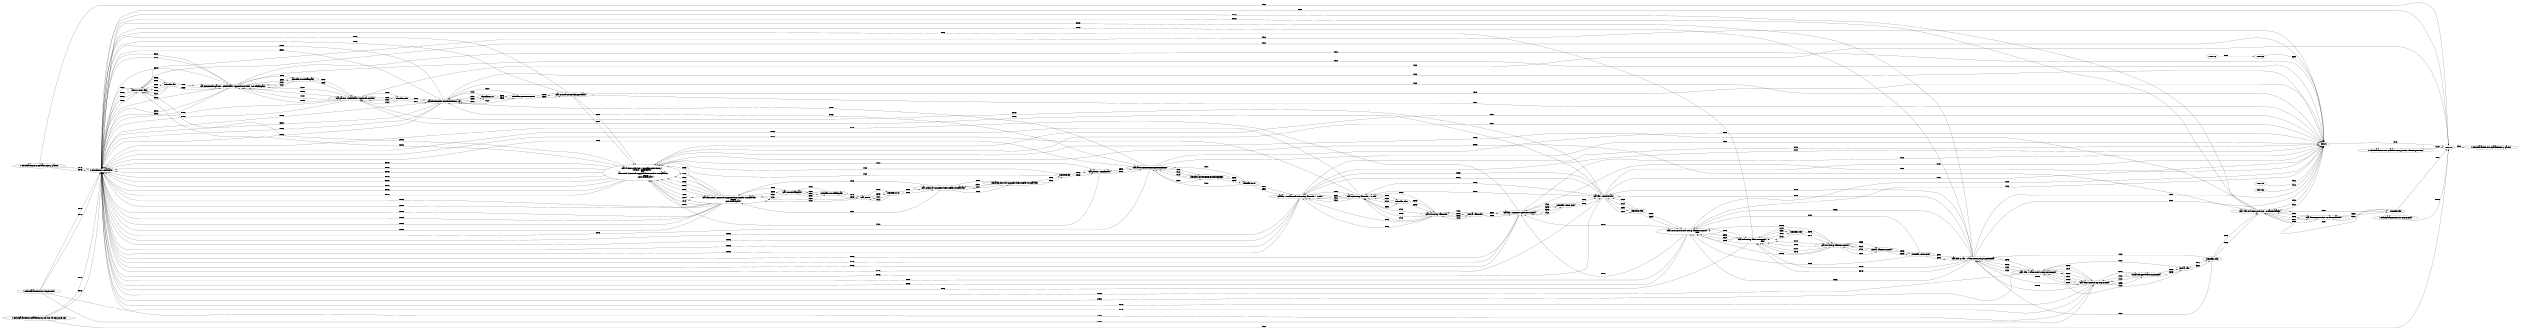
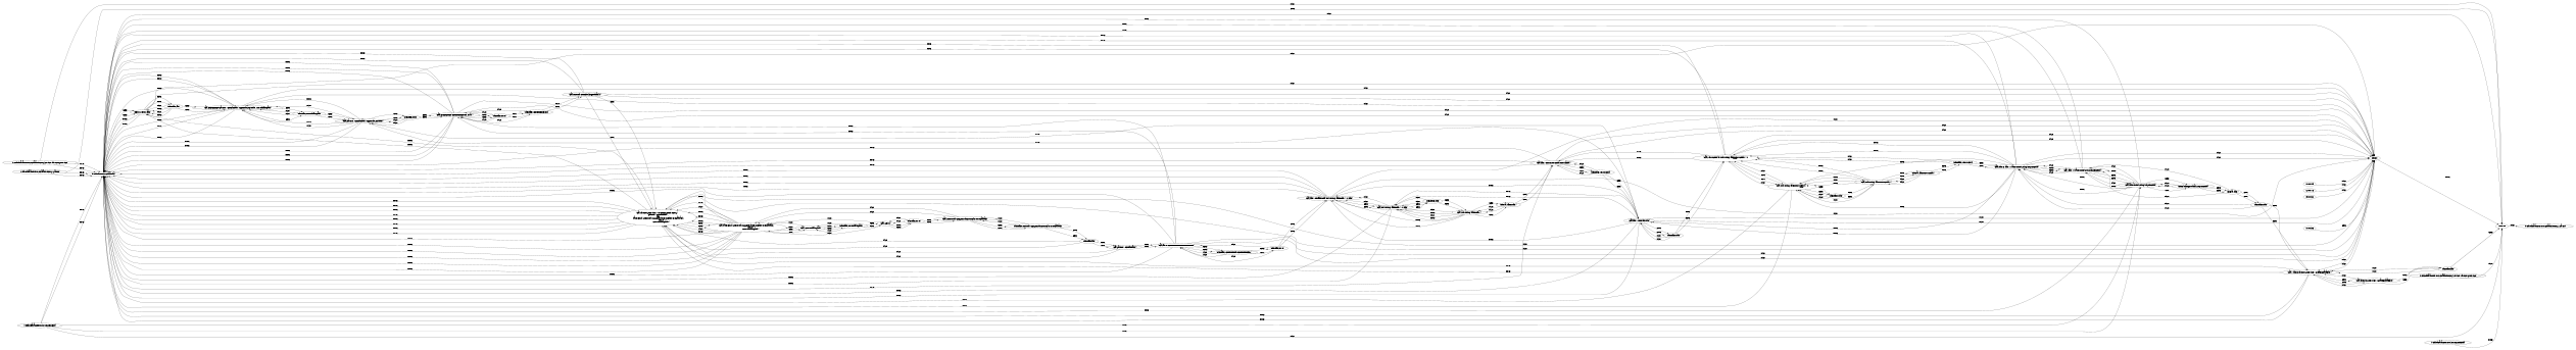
  digraph {
    rankdir=LR
    n1 [label="(MethodReturn,GDataFile*)"]
    n2 [label="(Return,return file;)"]
    1000100
    n4 [label="(Block,)"]
    n5 [label="(Identifier,file)"]
    n6 [label="(MethodParameterOut,GDataDirectory* parent)"]
    n7 [label="(MethodParameterIn,GDataDirectory* parent)"]
    n8 [label="(Call,file->set_file_md5(std::string(\"file_md5:\") + title))"]
    n9 [label="(Call,std::string(\"file_md5:\") + title)"]
    n10 [label="(Identifier,title)"]
    n11 [label="(Call,std::string(\"file_md5:\"))"]
    n12 [label="(Literal,\"file_md5:\")"]
    n13 [label="(Call,file->set_resource_id(resource_id))"]
    n14 [label="(Identifier,resource_id)"]
    n15 [label="(Call,file = GDATA_FILE_ERROR_FAILED)"]
    n16 [label="(Identifier,GDATA_FILE_GDATA_FAILED)"]
-   n17 [label="(Call,EXPECT_EQ(GDATA_FILE_OK, util))"]
+   n17 [label="(Call,EXPECT_EQ(GDATA_FILE_OK, error))"]
    n18 [label="(Identifier,error)"]
    n19 [label="(Identifier,error)"]
    n20 [label="(Call,directory_service->MoveEntryToDirectory(\n      parent->GetFilePath(),\n      file,\n      base::Bind(&test_util::CopyResultsFromFileMoveCallback,\n                 &error,\n                 &moved_file_path)))"]
    n21 [label="(Call,base::Bind(&test_util::CopyResultsFromFileMoveCallback,\n                 &error,\n                 &moved_file_path))"]
    n22 [label="(Call,&moved_file_path)"]
    n23 [label="(Call,parent->GetFilePath())"]
    n24 [label="(Identifier,file)"]
    n25 [label="(Call,&test_util::CopyResultsFromFileMoveCallback)"]
    n26 [label="(Identifier,test_util::CopyResultsFromFileMoveCallback)"]
    n27 [label="(Identifier,moved_file_path)"]
    n28 [label="(Call,&error)"]
    n29 [label="(Identifier,error)"]
    n30 [label="(Call,test_util::RunBlockingPoolTask())"]
    n31 [label="(MethodParameterIn,GDataDirectoryService* directory_service)"]
    n32 [label="(MethodParameterOut,GDataDirectoryService* directory_service)"]
    n33 [label="(Identifier,GDATA_FILE_OK)"]
    n34 [label="(Call,parent->GetFilePath().AppendASCII(title))"]
    n35 [label="(Call,EXPECT_EQ(parent->GetFilePath().AppendASCII(title), moved_file_path))"]
    n36 [label="(Identifier,title)"]
    n37 [label="(Identifier,moved_file_path)"]
    n38 [label="(MethodParameterIn,int sequence_id)"]
    n39 [label="(Call,base::IntToString(sequence_id))"]
    n40 [label="(Call,title = \"file\" + base::IntToString(sequence_id))"]
    n41 [label="(Call,\"file\" + base::IntToString(sequence_id))"]
    n42 [label="(RunBlockingPoolTask,sequence_id)"]
    n43 [label="(MethodParameterOut,int sequence_id)"]
    n44 [label="(Call,* file = directory_service->CreateGDataFile())"]
    n45 [label="(Call,directory_service->CreateGDataFile())"]
    n46 [label="(Identifier,file)"]
    n47 [label="(Call,resource_id = std::string(\"file_resource_id:\") +\n                                   title)"]
    n48 [label="(Call,std::string(\"file_resource_id:\") +\n                                   title)"]
    n49 [label="(Call,file->set_title(title))"]
    n50 [label="(Identifier,title)"]
    n51 [label="(Identifier,title)"]
    n52 [label="(Identifier,title)"]
    n53 [label="(Literal,\"file\")"]
    n54 [label="(Identifier,resource_id)"]
    n55 [label="(Call,std::string(\"file_resource_id:\"))"]
    n56 [label="(Literal,\"file_resource_id:\")"]
    1000105
    n58 [label=1200116]
    n59 [label=1500132]
    1000136
    n1 -> n2 [label="CFG: "]
    n1 -> n2 [label="CFG: "]
    n1 -> 1000100 [label="AST: "]
    n2 -> n1 [label="DDG: "]
    n2 -> n1 [label="DDG: "]
    n2 -> n4 [label="AST: "]
    n2 -> n4 [label="AST: "]
    n2 -> n5 [label="CFG: "]
    n2 -> n5 [label="CFG: "]
    1000100 -> n6 [label="AST: "]
-   n4 -> 1000100 [label="AST: "]
+   n4 -> 1000100 [label="DDG: "]
    n5 -> n2 [label="AST: "]
    n5 -> n2 [label="DDG: "]
    n5 -> n2 [label="AST: "]
    n5 -> n2 [label="DDG: "]
    n5 -> n35 [label="CFG: "]
    n5 -> n35 [label="CFG: "]
    n7 -> n1 [label="DDG: "]
    n7 -> n1 [label="DDG: "]
-   n7 -> 1000100 [label="AST: "]
+   n7 -> 1000100 [label="CFG: "]
    n8 -> n1 [label="DDG: "]
    n8 -> n1 [label="DDG: "]
    n8 -> n1 [label="DDG: "]
    n8 -> n1 [label="DDG: "]
    n8 -> n4 [label="AST: "]
    n8 -> n4 [label="AST: "]
    n8 -> n9 [label="CFG: "]
    n8 -> n9 [label="CFG: "]
    n9 -> n1 [label="DDG: "]
    n9 -> n1 [label="DDG: "]
    n9 -> n8 [label="AST: "]
    n9 -> n8 [label="AST: "]
    n9 -> n10 [label="CFG: "]
    n9 -> n10 [label="CFG: "]
    n10 -> n9 [label="AST: "]
    n10 -> n9 [label="AST: "]
    n10 -> n11 [label="CFG: "]
    n10 -> n11 [label="CFG: "]
    n11 -> n8 [label="DDG: "]
    n11 -> n8 [label="DDG: "]
    n11 -> n9 [label="AST: "]
    n11 -> n9 [label="DDG: "]
    n11 -> n9 [label="AST: "]
    n11 -> n9 [label="DDG: "]
    n11 -> n12 [label="CFG: "]
    n11 -> n12 [label="CFG: "]
    n12 -> n11 [label="AST: "]
    n12 -> n11 [label="AST: "]
    n12 -> n13 [label="CFG: "]
    n12 -> n13 [label="CFG: "]
    n13 -> n1 [label="DDG: "]
    n13 -> n1 [label="DDG: "]
    n13 -> n1 [label="DDG: "]
    n13 -> n1 [label="DDG: "]
    n13 -> n4 [label="AST: "]
    n13 -> n4 [label="AST: "]
    n13 -> n14 [label="CFG: "]
    n13 -> n14 [label="CFG: "]
    n14 -> n13 [label="AST: "]
    n14 -> n13 [label="AST: "]
    n14 -> n49 [label="CFG: "]
    n14 -> n49 [label="CFG: "]
    n15 -> n1 [label="DDG: "]
    n15 -> n1 [label="DDG: "]
    n15 -> n4 [label="AST: "]
    n15 -> n4 [label="AST: "]
    n15 -> n16 [label="CFG: "]
    n15 -> n16 [label="CFG: "]
    n15 -> n17 [label="DDG: "]
    n15 -> n17 [label="DDG: "]
    n16 -> n15 [label="AST: "]
    n16 -> n15 [label="AST: "]
    n16 -> n18 [label="CFG: "]
    n16 -> n18 [label="CFG: "]
    n17 -> n1 [label="DDG: "]
    n17 -> n1 [label="DDG: "]
    n17 -> n1 [label="DDG: "]
    n17 -> n1 [label="DDG: "]
    n17 -> n1 [label="DDG: "]
    n17 -> n1 [label="DDG: "]
    n17 -> n4 [label="AST: "]
    n17 -> n4 [label="AST: "]
    n17 -> n19 [label="CFG: "]
    n17 -> n19 [label="CFG: "]
    n18 -> n8 [label="CFG: "]
    n18 -> n8 [label="CFG: "]
    n18 -> n15 [label="AST: "]
    n18 -> n15 [label="AST: "]
    n19 -> n17 [label="AST: "]
    n19 -> n17 [label="AST: "]
    n19 -> n33 [label="CFG: "]
    n19 -> n33 [label="CFG: "]
    n20 -> n1 [label="DDG: "]
    n20 -> n1 [label="DDG: "]
    n20 -> n1 [label="DDG: "]
    n20 -> n1 [label="DDG: "]
    n20 -> n1 [label="DDG: "]
    n20 -> n1 [label="DDG: "]
    n20 -> n1 [label="DDG: "]
    n20 -> n1 [label="DDG: "]
    n20 -> n2 [label="DDG: "]
    n20 -> n2 [label="DDG: "]
    n20 -> n4 [label="AST: "]
    n20 -> n4 [label="AST: "]
    n20 -> n21 [label="CFG: "]
    n20 -> n21 [label="CFG: "]
    n21 -> n1 [label="DDG: "]
    n21 -> n1 [label="DDG: "]
    n21 -> n1 [label="DDG: "]
    n21 -> n1 [label="DDG: "]
    n21 -> n1 [label="DDG: "]
    n21 -> n1 [label="DDG: "]
    n21 -> n20 [label="AST: "]
    n21 -> n20 [label="DDG: "]
    n21 -> n20 [label="DDG: "]
    n21 -> n20 [label="DDG: "]
    n21 -> n20 [label="AST: "]
    n21 -> n20 [label="DDG: "]
    n21 -> n20 [label="DDG: "]
    n21 -> n20 [label="DDG: "]
    n21 -> n22 [label="CFG: "]
    n21 -> n22 [label="CFG: "]
    n22 -> n21 [label="AST: "]
    n22 -> n21 [label="AST: "]
    n22 -> n27 [label="CFG: "]
    n22 -> n27 [label="CFG: "]
    n23 -> n15 [label="CFG: "]
    n23 -> n15 [label="CFG: "]
    n23 -> n20 [label="AST: "]
    n23 -> n20 [label="AST: "]
    n24 -> n20 [label="AST: "]
    n24 -> n20 [label="AST: "]
    n24 -> n23 [label="CFG: "]
    n24 -> n23 [label="CFG: "]
    n25 -> n21 [label="AST: "]
    n25 -> n21 [label="AST: "]
    n25 -> n26 [label="CFG: "]
    n25 -> n26 [label="CFG: "]
    n26 -> n24 [label="CFG: "]
    n26 -> n24 [label="CFG: "]
    n26 -> n25 [label="AST: "]
    n26 -> n25 [label="AST: "]
    n27 -> n22 [label="AST: "]
    n27 -> n22 [label="AST: "]
    n27 -> n28 [label="CFG: "]
    n27 -> n28 [label="CFG: "]
    n28 -> n21 [label="AST: "]
    n28 -> n21 [label="AST: "]
    n28 -> n29 [label="CFG: "]
    n28 -> n29 [label="CFG: "]
    n29 -> n25 [label="CFG: "]
    n29 -> n25 [label="CFG: "]
    n29 -> n28 [label="AST: "]
    n29 -> n28 [label="AST: "]
    n30 -> n1 [label="DDG: "]
    n30 -> n1 [label="DDG: "]
    n30 -> n4 [label="AST: "]
    n30 -> n4 [label="AST: "]
    n30 -> n20 [label="CFG: "]
    n30 -> n20 [label="CFG: "]
    n31 -> n1 [label="DDG: "]
    n31 -> n1 [label="DDG: "]
    n31 -> 1000100 [label="AST: "]
    n32 -> 1000100 [label="AST: "]
    n33 -> n17 [label="AST: "]
    n33 -> n17 [label="AST: "]
    n33 -> n30 [label="CFG: "]
    n33 -> n30 [label="CFG: "]
    n34 -> n1 [label="DDG: "]
    n34 -> n1 [label="DDG: "]
    n34 -> n35 [label="AST: "]
    n34 -> n35 [label="DDG: "]
    n34 -> n35 [label="AST: "]
    n34 -> n35 [label="DDG: "]
    n34 -> n36 [label="CFG: "]
    n34 -> n36 [label="CFG: "]
    n35 -> n1 [label="DDG: "]
    n35 -> n1 [label="DDG: "]
    n35 -> n1 [label="DDG: "]
    n35 -> n1 [label="DDG: "]
    n35 -> n1 [label="DDG: "]
    n35 -> n1 [label="DDG: "]
    n35 -> n4 [label="AST: "]
    n35 -> n4 [label="AST: "]
    n35 -> n37 [label="CFG: "]
    n35 -> n37 [label="CFG: "]
    n36 -> n17 [label="CFG: "]
    n36 -> n17 [label="CFG: "]
    n36 -> n34 [label="AST: "]
    n36 -> n34 [label="AST: "]
    n37 -> n34 [label="CFG: "]
    n37 -> n34 [label="CFG: "]
    n37 -> n35 [label="AST: "]
    n37 -> n35 [label="AST: "]
    n38 -> n1 [label="DDG: "]
    n38 -> n1 [label="DDG: "]
-   n34 -> 1000100 [label="AST: "]
+   n38 -> 1000100 [label="AST: "]
    n38 -> n39 [label="DDG: "]
    n38 -> n39 [label="DDG: "]
    n39 -> n1 [label="DDG: "]
    n39 -> n1 [label="DDG: "]
    n39 -> n40 [label="DDG: "]
    n39 -> n40 [label="DDG: "]
    n39 -> n41 [label="AST: "]
    n39 -> n41 [label="DDG: "]
    n39 -> n41 [label="AST: "]
    n39 -> n41 [label="DDG: "]
    n39 -> n42 [label="CFG: "]
    n39 -> n42 [label="CFG: "]
    n40 -> n1 [label="DDG: "]
    n40 -> n1 [label="DDG: "]
    n40 -> n4 [label="AST: "]
    n40 -> n4 [label="AST: "]
    n40 -> n41 [label="CFG: "]
    n40 -> n41 [label="CFG: "]
    n40 -> n47 [label="DDG: "]
    n40 -> n47 [label="DDG: "]
    n40 -> n48 [label="DDG: "]
    n40 -> n48 [label="DDG: "]
    n40 -> n49 [label="DDG: "]
    n40 -> n49 [label="DDG: "]
    n41 -> n1 [label="DDG: "]
    n41 -> n1 [label="DDG: "]
    n41 -> n39 [label="CFG: "]
    n41 -> n39 [label="CFG: "]
    n41 -> n40 [label="AST: "]
    n41 -> n40 [label="AST: "]
    n42 -> n39 [label="AST: "]
    n42 -> n39 [label="AST: "]
    n42 -> n53 [label="CFG: "]
    n42 -> n53 [label="CFG: "]
    n43 -> 1000100 [label="DDG: "]
    n44 -> n1 [label="DDG: "]
    n44 -> n1 [label="DDG: "]
    n44 -> n4 [label="AST: "]
    n44 -> n4 [label="AST: "]
    n44 -> n20 [label="DDG: "]
    n44 -> n20 [label="DDG: "]
    n44 -> n45 [label="CFG: "]
    n44 -> n45 [label="CFG: "]
    n45 -> n44 [label="AST: "]
    n45 -> n44 [label="AST: "]
    n45 -> n46 [label="CFG: "]
    n45 -> n46 [label="CFG: "]
    n46 -> 1000100 [label="CFG: "]
    n46 -> n44 [label="AST: "]
    n46 -> n44 [label="AST: "]
    n47 -> n1 [label="DDG: "]
    n47 -> n1 [label="DDG: "]
    n47 -> n4 [label="AST: "]
    n47 -> n4 [label="AST: "]
    n47 -> n13 [label="DDG: "]
    n47 -> n13 [label="DDG: "]
    n47 -> n48 [label="CFG: "]
    n47 -> n48 [label="CFG: "]
    n48 -> n1 [label="DDG: "]
    n48 -> n1 [label="DDG: "]
    n48 -> n47 [label="AST: "]
    n48 -> n47 [label="AST: "]
    n48 -> n50 [label="CFG: "]
    n48 -> n50 [label="CFG: "]
    n49 -> n1 [label="DDG: "]
    n49 -> n1 [label="DDG: "]
    n49 -> n4 [label="AST: "]
    n49 -> n4 [label="AST: "]
    n49 -> n8 [label="DDG: "]
    n49 -> n8 [label="DDG: "]
    n49 -> n9 [label="DDG: "]
    n49 -> n9 [label="DDG: "]
    n49 -> n34 [label="DDG: "]
    n49 -> n34 [label="DDG: "]
    n49 -> n51 [label="CFG: "]
    n49 -> n51 [label="CFG: "]
    n50 -> n48 [label="AST: "]
    n50 -> n48 [label="AST: "]
    n50 -> n55 [label="CFG: "]
    n50 -> n55 [label="CFG: "]
    n51 -> n47 [label="CFG: "]
    n51 -> n47 [label="CFG: "]
    n51 -> n49 [label="AST: "]
    n51 -> n49 [label="AST: "]
    n52 -> n40 [label="AST: "]
    n52 -> n40 [label="AST: "]
    n52 -> n44 [label="CFG: "]
    n52 -> n44 [label="CFG: "]
    n53 -> n41 [label="AST: "]
    n53 -> n41 [label="AST: "]
    n53 -> n52 [label="CFG: "]
    n53 -> n52 [label="CFG: "]
    n54 -> n40 [label="CFG: "]
    n54 -> n40 [label="CFG: "]
    n54 -> n47 [label="AST: "]
    n54 -> n47 [label="AST: "]
    n55 -> n47 [label="DDG: "]
    n55 -> n47 [label="DDG: "]
    n55 -> n48 [label="AST: "]
    n55 -> n48 [label="DDG: "]
    n55 -> n48 [label="AST: "]
    n55 -> n48 [label="DDG: "]
    n55 -> n56 [label="CFG: "]
    n55 -> n56 [label="CFG: "]
    n56 -> n54 [label="CFG: "]
    n56 -> n54 [label="CFG: "]
    n56 -> n55 [label="AST: "]
    n56 -> n55 [label="AST: "]
    1000105 -> n4 [label="AST: "]
-   n58 -> 1000136 [label="AST: "]
+   n58 -> n4 [label="AST: "]
    n59 -> n4 [label="AST: "]
    1000136 -> n4 [label="CFG: "]
  }
